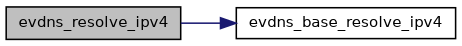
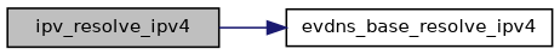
  digraph {
    rankdir=LR
    node [color=black fontname=Helvetica fontsize=10 shape=record style=filled]
-   n1 [fillcolor=grey75 fontcolor=black height=0.2 label=evdns_resolve_ipv4 width=0.4]
+   n1 [fillcolor=grey75 fontcolor=black height=0.2 label=ipv_resolve_ipv4 width=0.4]
    n2 [fillcolor=white height=0.2 label=evdns_base_resolve_ipv4 width=0.4]
    n1 -> n2 [color=midnightblue fontname=Helvetica fontsize=10 labelfontname=Helvetica labelfontsize=10 style=solid]
  }
